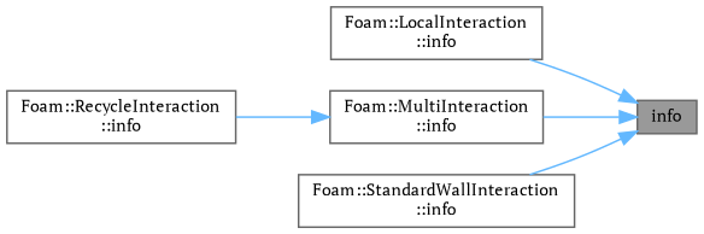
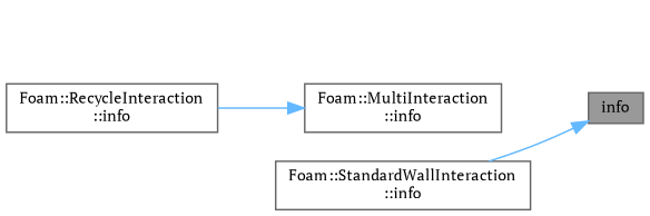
  digraph {
    fontname="PT Serif"
    rankdir=RL
    node [color=grey40 fillcolor=white fontname="PT Serif" fontsize=10 shape=box style=filled]
    edge [color=steelblue1 dir=back fontname="PT Serif" fontsize=10 labelfontname=Helvetica labelfontsize=10 style=solid]
    n1 [color=gray40 fillcolor=grey60 fontcolor=black height=0.2 label=info width=0.4]
-   n2 [height=0.2 label="Foam::LocalInteraction\l::info" width=0.4]
    n3 [height=0.2 label="Foam::MultiInteraction\l::info" width=0.4]
    n4 [height=0.2 label="Foam::StandardWallInteraction\l::info" width=0.4]
    n5 [height=0.2 label="Foam::RecycleInteraction\l::info" width=0.4]
-   n1 -> n2
-   n1 -> n3
    n1 -> n4
    n3 -> n5
  }
